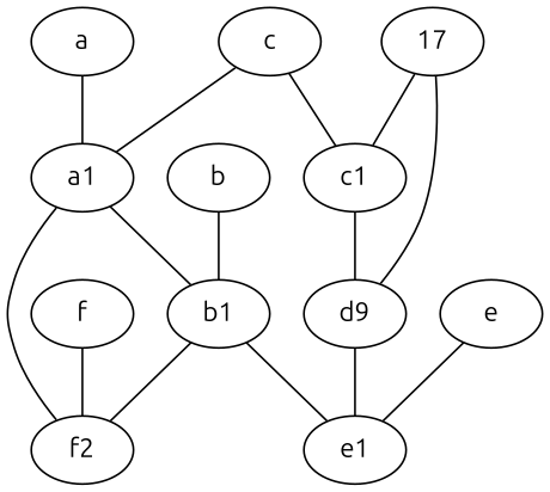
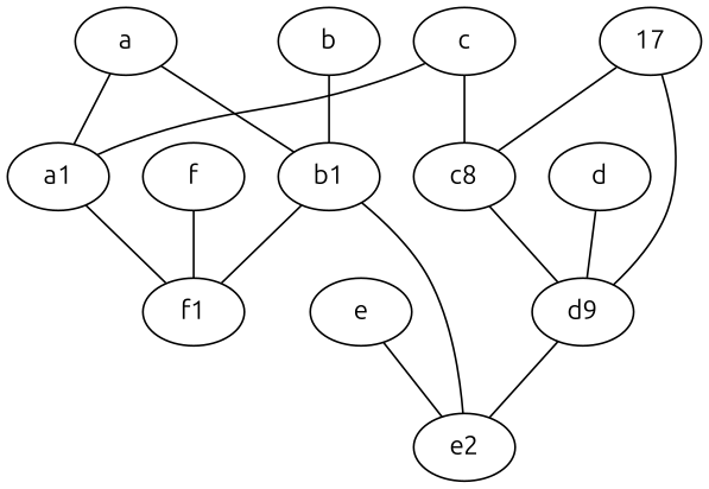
  graph {
    fontname=Ubuntu
    node [fontname=Ubuntu labelfontsize=50]
    edge [fontname=Ubuntu]
    a
    a1
-   f1 [label=f2]
+   f1
    b1
    n5 [label=d9]
-   e1
+   e1 [label=e2]
+   d
    f
    17
-   c1
+   c1 [label=c8]
    c
    e
    b
    a -- a1
    a1 -- f1
-   a1 -- b1
+   a -- b1
    b1 -- f1
    b1 -- e1
    n5 -- e1
+   d -- n5
    f -- f1
    17 -- n5
    17 -- c1
    c1 -- n5
    c -- a1
    c -- c1
    e -- e1
    b -- b1
  }
